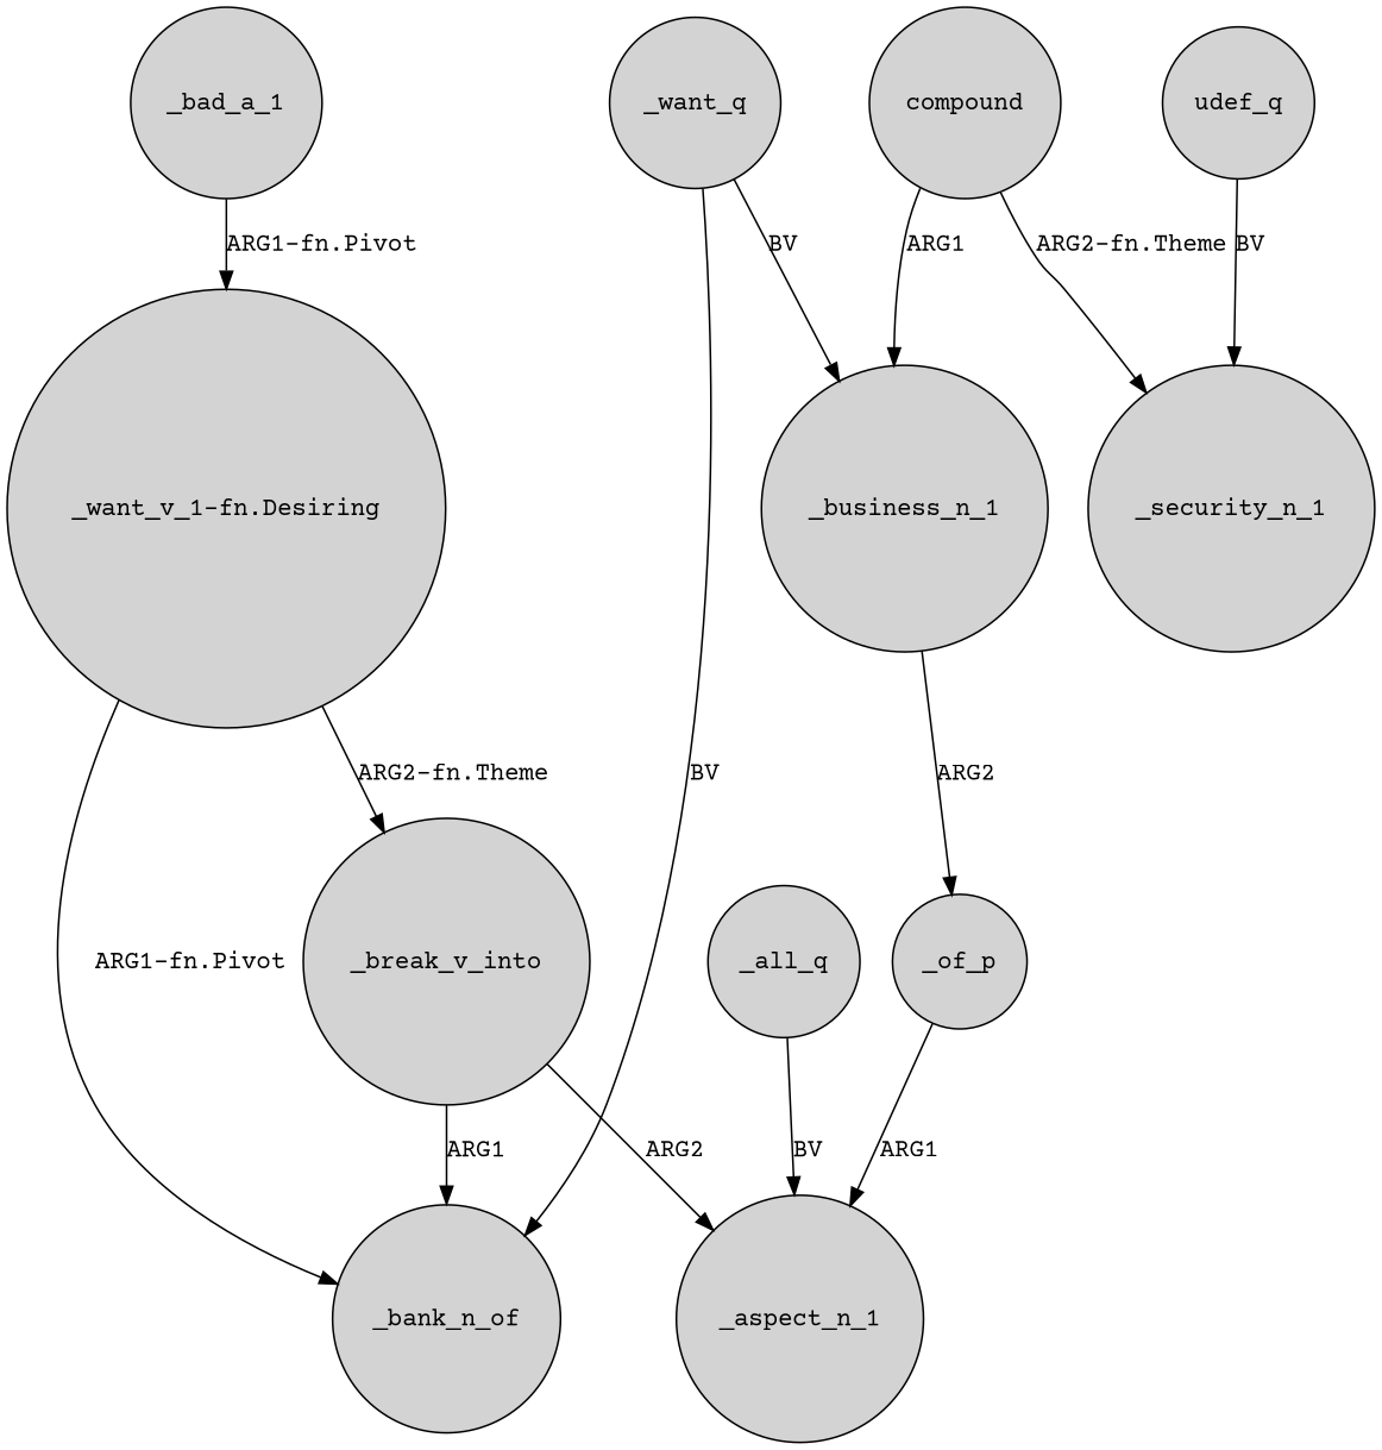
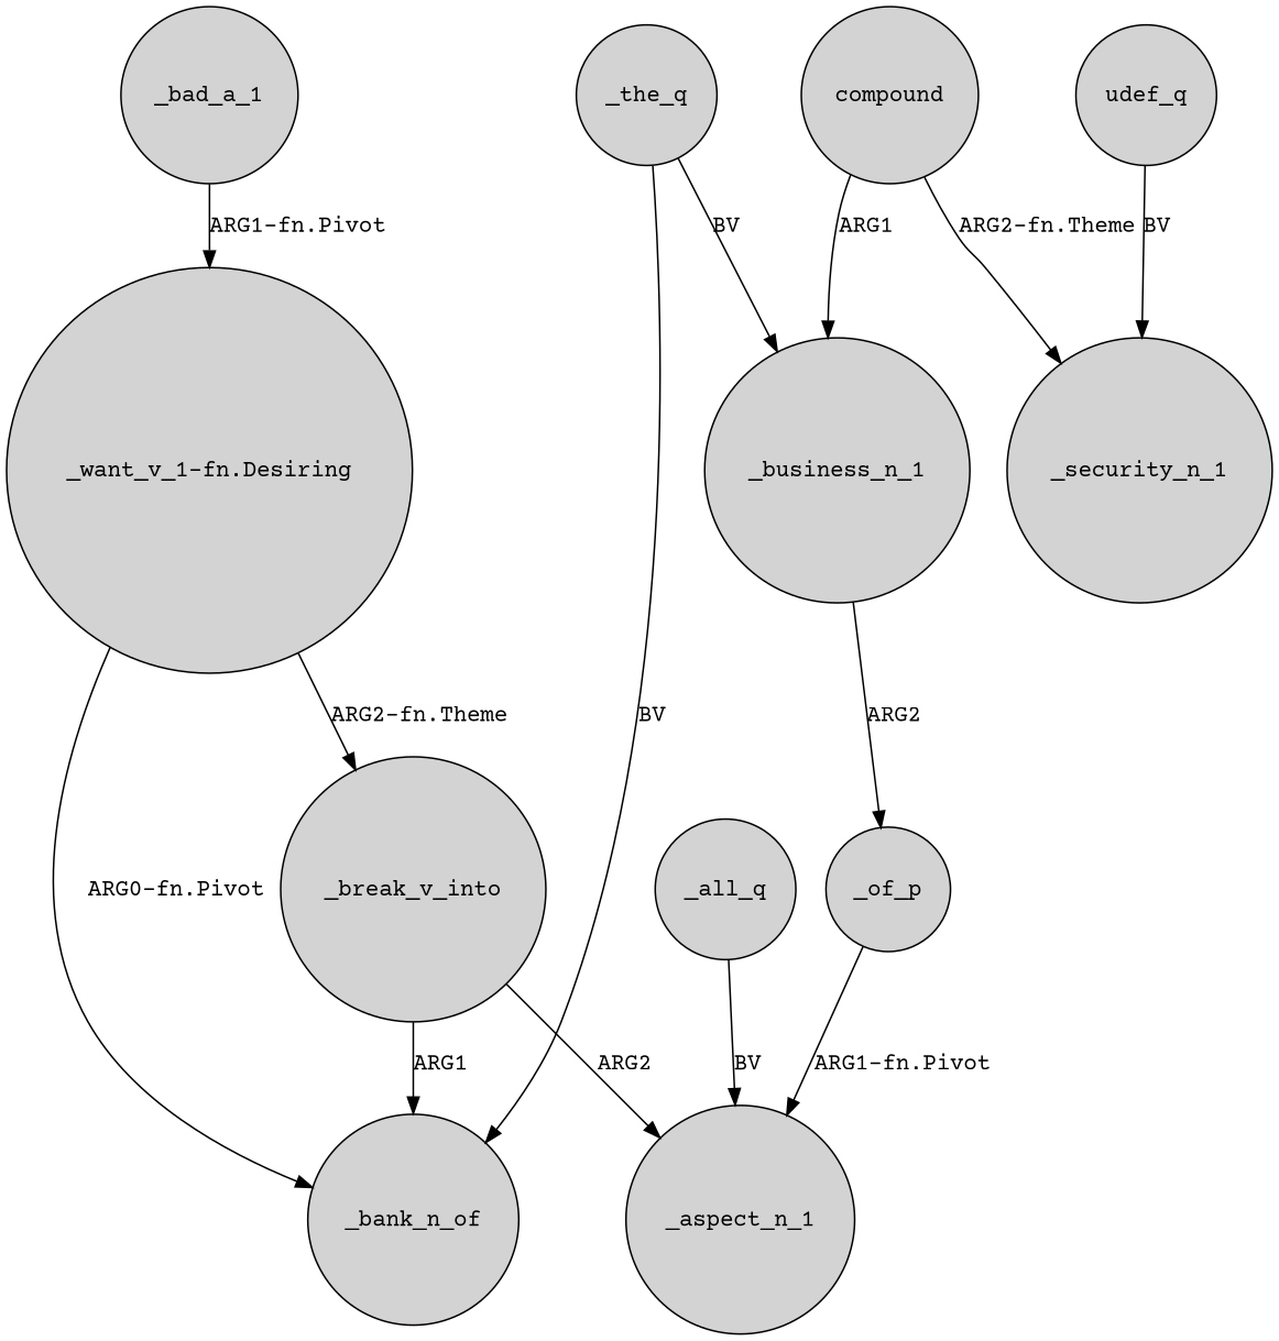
  digraph {
    fontname="Courier Prime"
    node [fontname="Courier Prime" shape=circle style=filled]
    edge [fontname="Courier Prime"]
    _break_v_into
    _aspect_n_1
    _bank_n_of
-   _the_q [label=_want_q]
+   _the_q
    _business_n_1
    _of_p
    "_want_v_1-fn.Desiring"
    compound
    _security_n_1
    _all_q
    udef_q
    _bad_a_1
    _break_v_into -> _aspect_n_1 [label=ARG2]
    _break_v_into -> _bank_n_of [label=ARG1]
    _the_q -> _bank_n_of [label=BV]
    _the_q -> _business_n_1 [label=BV]
    _business_n_1 -> _of_p [label=ARG2]
-   _of_p -> _aspect_n_1 [label=ARG1]
+   _of_p -> _aspect_n_1 [label="ARG1-fn.Pivot"]
    "_want_v_1-fn.Desiring" -> _break_v_into [label="ARG2-fn.Theme"]
-   "_want_v_1-fn.Desiring" -> _bank_n_of [label="ARG1-fn.Pivot"]
+   "_want_v_1-fn.Desiring" -> _bank_n_of [label="ARG0-fn.Pivot"]
    compound -> _business_n_1 [label=ARG1]
    compound -> _security_n_1 [label="ARG2-fn.Theme"]
    _all_q -> _aspect_n_1 [label=BV]
    udef_q -> _security_n_1 [label=BV]
    _bad_a_1 -> "_want_v_1-fn.Desiring" [label="ARG1-fn.Pivot"]
  }
